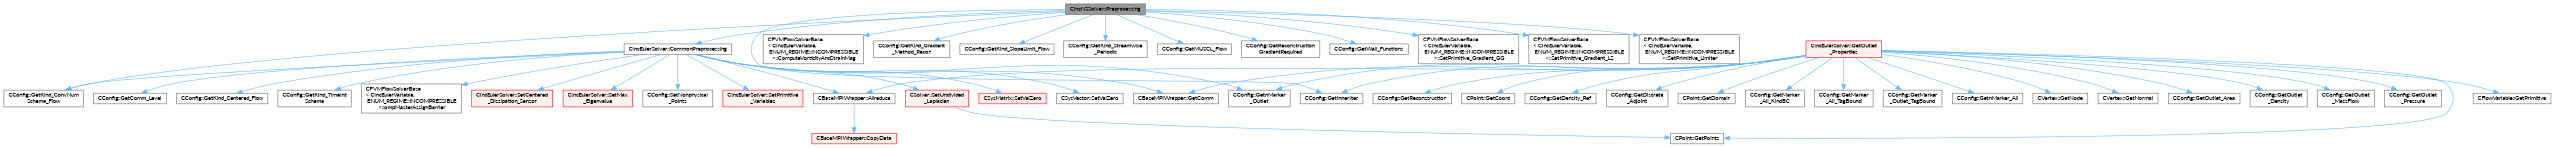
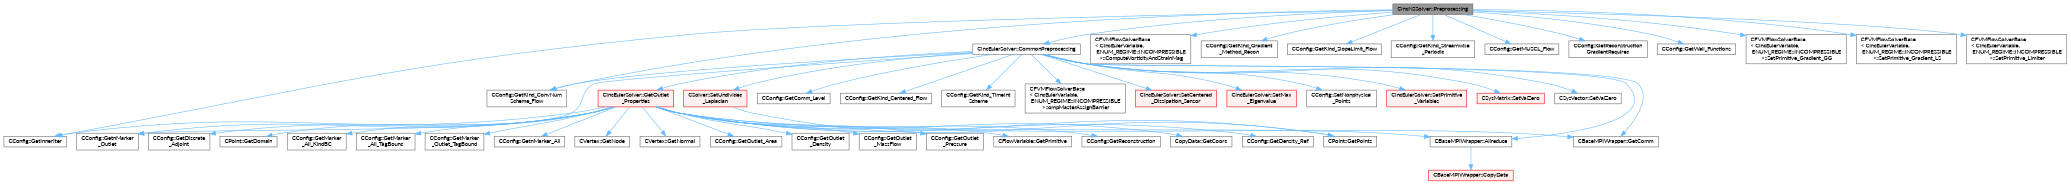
  digraph {
    fontname=Lato
    rankdir=TB
    node [color=grey40 fillcolor=white fontname=Lato fontsize=10 shape=box style=filled]
    edge [color=steelblue1 fontname=Lato fontsize=10 labelfontname=Helvetica labelfontsize=10 style=solid]
    n1 [color=gray40 fillcolor=grey60 fontcolor=black height=0.2 label="CIncNSSolver::Preprocessing" width=0.4]
    n2 [height=0.2 label="CIncEulerSolver::CommonPreprocessing" width=0.4]
    n3 [height=0.2 label="CConfig::GetKind_ConvNum\lScheme_Flow" width=0.4]
    n4 [height=0.2 label="CConfig::GetInnerIter" width=0.4]
    n5 [height=0.2 label="CFVMFlowSolverBase\l\< CIncEulerVariable,\l ENUM_REGIME::INCOMPRESSIBLE\l \>::ComputeVorticityAndStrainMag" width=0.4]
    n6 [height=0.2 label="CConfig::GetKind_Gradient\l_Method_Recon" width=0.4]
    n7 [height=0.2 label="CConfig::GetKind_SlopeLimit_Flow" width=0.4]
    n8 [height=0.2 label="CConfig::GetKind_Streamwise\l_Periodic" width=0.4]
    n9 [height=0.2 label="CConfig::GetMUSCL_Flow" width=0.4]
    n10 [height=0.2 label="CConfig::GetReconstruction\lGradientRequired" width=0.4]
    n11 [height=0.2 label="CConfig::GetWall_Functions" width=0.4]
    n12 [height=0.2 label="CFVMFlowSolverBase\l\< CIncEulerVariable,\l ENUM_REGIME::INCOMPRESSIBLE\l \>::SetPrimitive_Gradient_GG" width=0.4]
    n13 [height=0.2 label="CFVMFlowSolverBase\l\< CIncEulerVariable,\l ENUM_REGIME::INCOMPRESSIBLE\l \>::SetPrimitive_Gradient_LS" width=0.4]
    n14 [height=0.2 label="CFVMFlowSolverBase\l\< CIncEulerVariable,\l ENUM_REGIME::INCOMPRESSIBLE\l \>::SetPrimitive_Limiter" width=0.4]
    n15 [height=0.2 label="CBaseMPIWrapper::Allreduce" width=0.4]
    n16 [height=0.2 label="CBaseMPIWrapper::GetComm" width=0.4]
    n17 [height=0.2 label="CConfig::GetComm_Level" width=0.4]
    n18 [height=0.2 label="CConfig::GetKind_Centered_Flow" width=0.4]
    n19 [height=0.2 label="CConfig::GetKind_TimeInt\lScheme" width=0.4]
    n20 [height=0.2 label="CConfig::GetnMarker\l_Outlet" width=0.4]
    n21 [color=red fillcolor="#FFF0F0" height=0.2 label="CIncEulerSolver::GetOutlet\l_Properties" width=0.4]
    n22 [height=0.2 label="CFVMFlowSolverBase\l\< CIncEulerVariable,\l ENUM_REGIME::INCOMPRESSIBLE\l \>::ompMasterAssignBarrier" width=0.4]
    n23 [color=red fillcolor="#FFF0F0" height=0.2 label="CIncEulerSolver::SetCentered\l_Dissipation_Sensor" width=0.4]
    n24 [color=red fillcolor="#FFF0F0" height=0.2 label="CIncEulerSolver::SetMax\l_Eigenvalue" width=0.4]
    n25 [height=0.2 label="CConfig::SetNonphysical\l_Points" width=0.4]
    n26 [color=red fillcolor="#FFF0F0" height=0.2 label="CIncEulerSolver::SetPrimitive\l_Variables" width=0.4]
    n27 [color=red fillcolor="#FFF0F0" height=0.2 label="CSolver::SetUndivided\l_Laplacian" width=0.4]
    n28 [color=red fillcolor="#FFF0F0" height=0.2 label="CSysMatrix::SetValZero" width=0.4]
    n29 [height=0.2 label="CSysVector::SetValZero" width=0.4]
    n30 [color=red fillcolor="#FFF0F0" height=0.2 label="CBaseMPIWrapper::CopyData" width=0.4]
    n31 [height=0.2 label="CConfig::GetReconstruction" width=0.4]
-   n32 [height=0.2 label="CPoint::GetCoord" width=0.4]
+   n32 [height=0.2 label="CopyData::GetCoord" width=0.4]
    n33 [height=0.2 label="CConfig::GetDensity_Ref" width=0.4]
    n34 [height=0.2 label="CConfig::GetDiscrete\l_Adjoint" width=0.4]
    n35 [height=0.2 label="CPoint::GetDomain" width=0.4]
    n36 [height=0.2 label="CConfig::GetMarker\l_All_KindBC" width=0.4]
    n37 [height=0.2 label="CConfig::GetMarker\l_All_TagBound" width=0.4]
    n38 [height=0.2 label="CConfig::GetMarker\l_Outlet_TagBound" width=0.4]
    n39 [height=0.2 label="CConfig::GetnMarker_All" width=0.4]
    n40 [height=0.2 label="CVertex::GetNode" width=0.4]
    n41 [height=0.2 label="CVertex::GetNormal" width=0.4]
    n42 [height=0.2 label="CConfig::GetOutlet_Area" width=0.4]
    n43 [height=0.2 label="CConfig::GetOutlet\l_Density" width=0.4]
    n44 [height=0.2 label="CConfig::GetOutlet\l_MassFlow" width=0.4]
    n45 [height=0.2 label="CConfig::GetOutlet\l_Pressure" width=0.4]
    n46 [height=0.2 label="CPoint::GetPoints" width=0.4]
    n47 [height=0.2 label="CFlowVariable::GetPrimitive" width=0.4]
    n1 -> n2
    n1 -> n3
    n1 -> n4
    n1 -> n5
    n1 -> n6
    n1 -> n7
    n1 -> n8
    n1 -> n9
    n1 -> n10
    n1 -> n11
    n1 -> n12
    n1 -> n13
    n1 -> n14
    n2 -> n3
    n2 -> n15
    n2 -> n16
    n2 -> n17
    n2 -> n18
    n2 -> n19
    n2 -> n20
+   n2 -> n21
    n2 -> n22
    n2 -> n23
    n2 -> n24
    n2 -> n25
    n2 -> n26
    n2 -> n27
    n2 -> n28
    n2 -> n29
    n15 -> n30
    n21 -> n4
    n21 -> n15
    n21 -> n16
    n21 -> n20
    n21 -> n31
    n21 -> n32
    n21 -> n33
    n21 -> n34
    n21 -> n35
    n21 -> n36
    n21 -> n37
    n21 -> n38
    n21 -> n39
    n21 -> n40
    n21 -> n41
    n21 -> n42
    n21 -> n43
    n21 -> n44
    n21 -> n45
    n21 -> n46
    n21 -> n47
    n27 -> n46
  }
